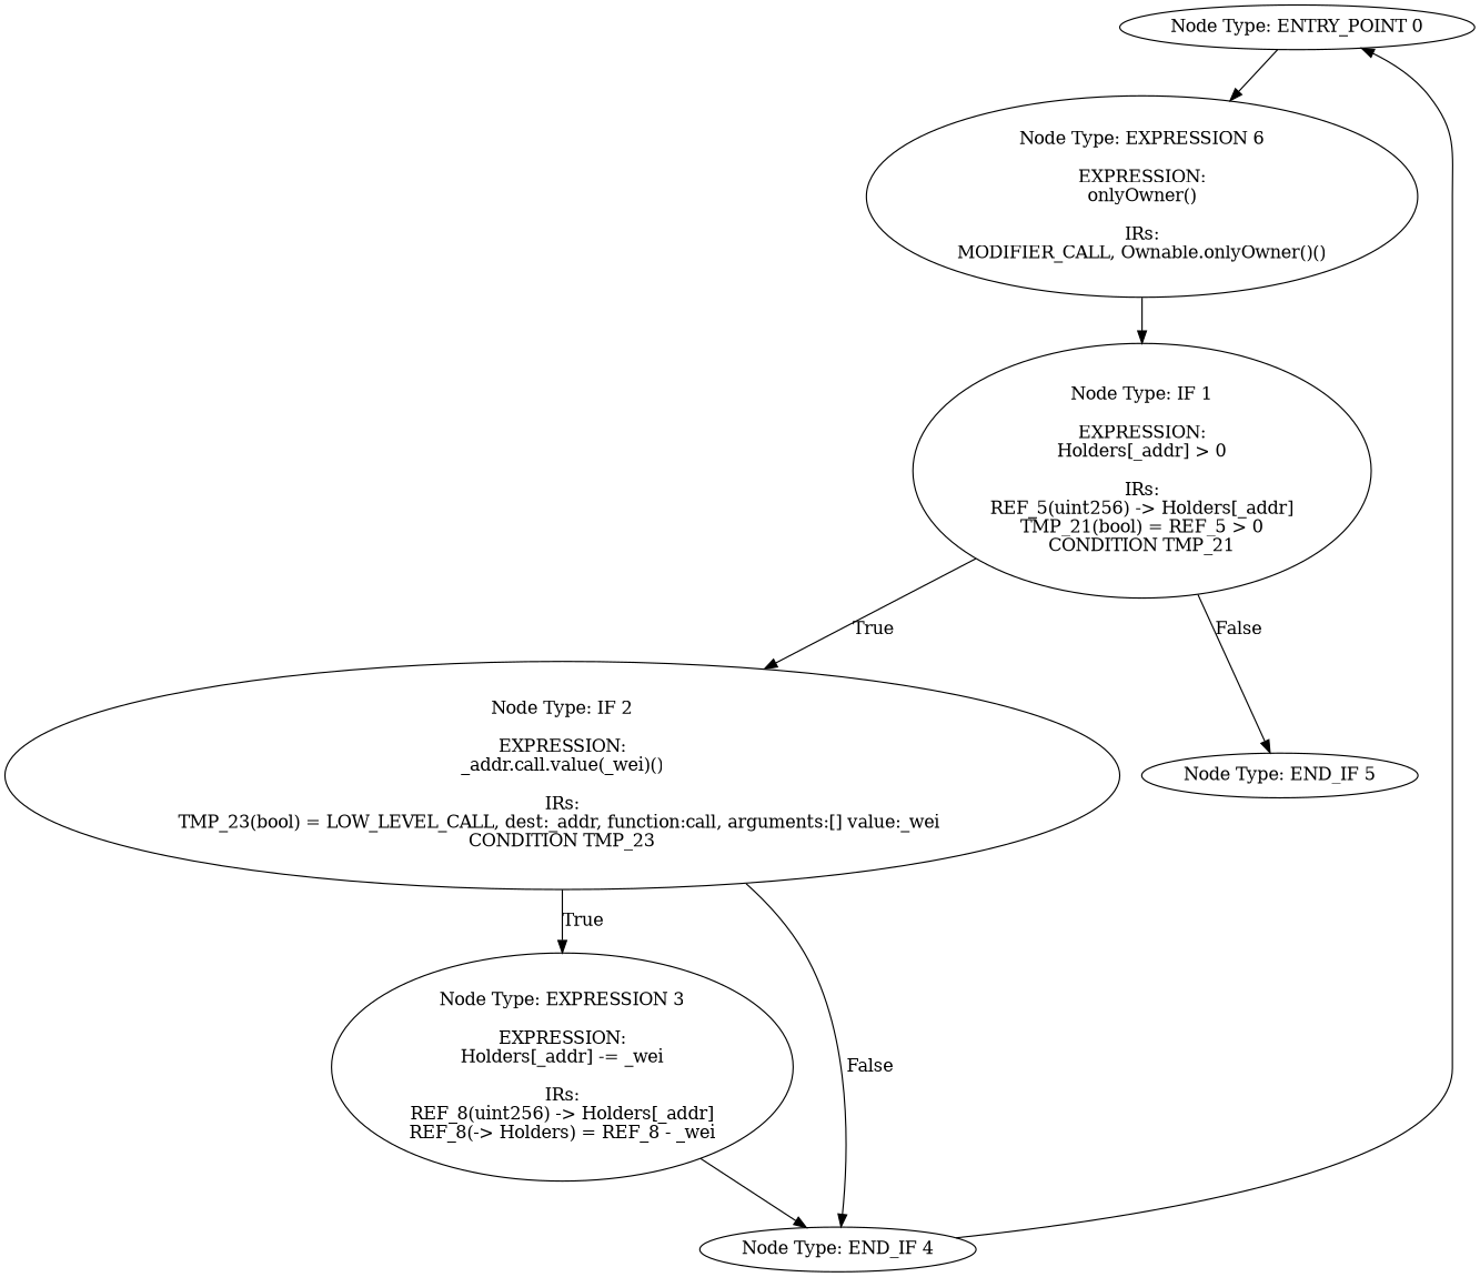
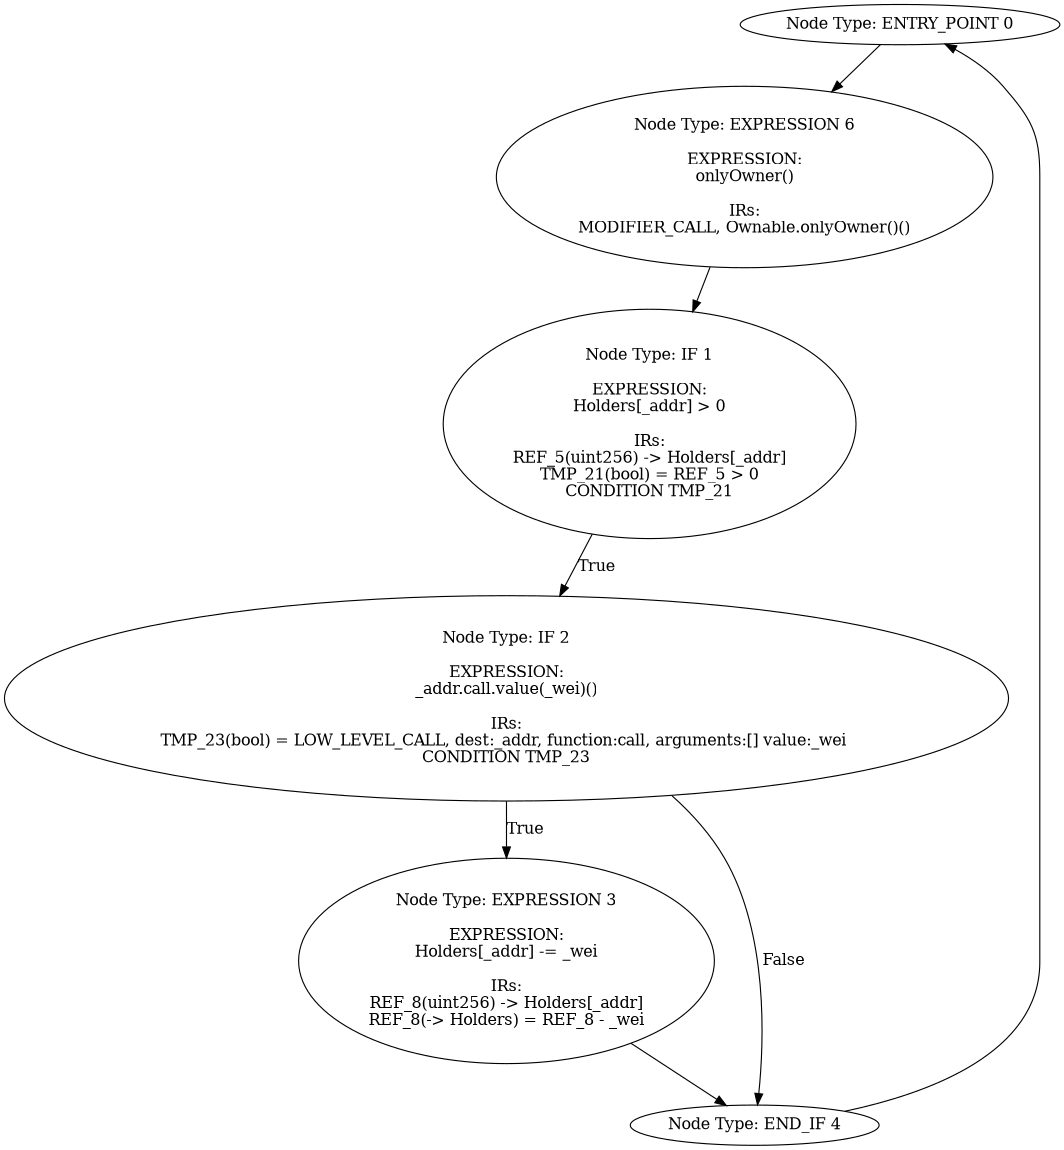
  digraph {
    n1 [label="Node Type: ENTRY_POINT 0\n"]
    n2 [label="Node Type: EXPRESSION 6\n\nEXPRESSION:\nonlyOwner()\n\nIRs:\nMODIFIER_CALL, Ownable.onlyOwner()()"]
    n3 [label="Node Type: IF 1\n\nEXPRESSION:\nHolders[_addr] > 0\n\nIRs:\nREF_5(uint256) -> Holders[_addr]\nTMP_21(bool) = REF_5 > 0\nCONDITION TMP_21"]
    n4 [label="Node Type: IF 2\n\nEXPRESSION:\n_addr.call.value(_wei)()\n\nIRs:\nTMP_23(bool) = LOW_LEVEL_CALL, dest:_addr, function:call, arguments:[] value:_wei \nCONDITION TMP_23"]
-   n5 [label="Node Type: END_IF 5\n"]
    n6 [label="Node Type: EXPRESSION 3\n\nEXPRESSION:\nHolders[_addr] -= _wei\n\nIRs:\nREF_8(uint256) -> Holders[_addr]\nREF_8(-> Holders) = REF_8 - _wei"]
    n7 [label="Node Type: END_IF 4\n"]
    n1 -> n2
    n2 -> n3
    n3 -> n4 [label=True]
-   n3 -> n5 [label=False]
    n4 -> n6 [label=True]
    n4 -> n7 [label=False]
    n6 -> n7
    n7 -> n1
  }
